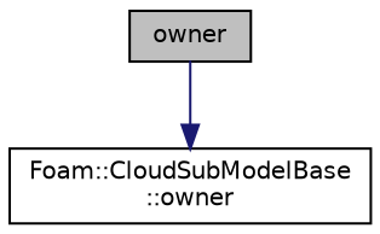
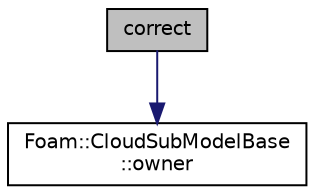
  digraph {
    rankdir=TB
    node [color=black fontname=Helvetica fontsize=10 shape=record]
-   n1 [fillcolor=grey75 fontcolor=black height=0.2 label=owner style=filled width=0.4]
+   n1 [fillcolor=grey75 fontcolor=black height=0.2 label=correct style=filled width=0.4]
    n2 [height=0.2 label="Foam::CloudSubModelBase\l::owner" width=0.4]
    n1 -> n2 [color=midnightblue fontname=Helvetica fontsize=10 labelfontname=Helvetica labelfontsize=10 style=solid]
  }
